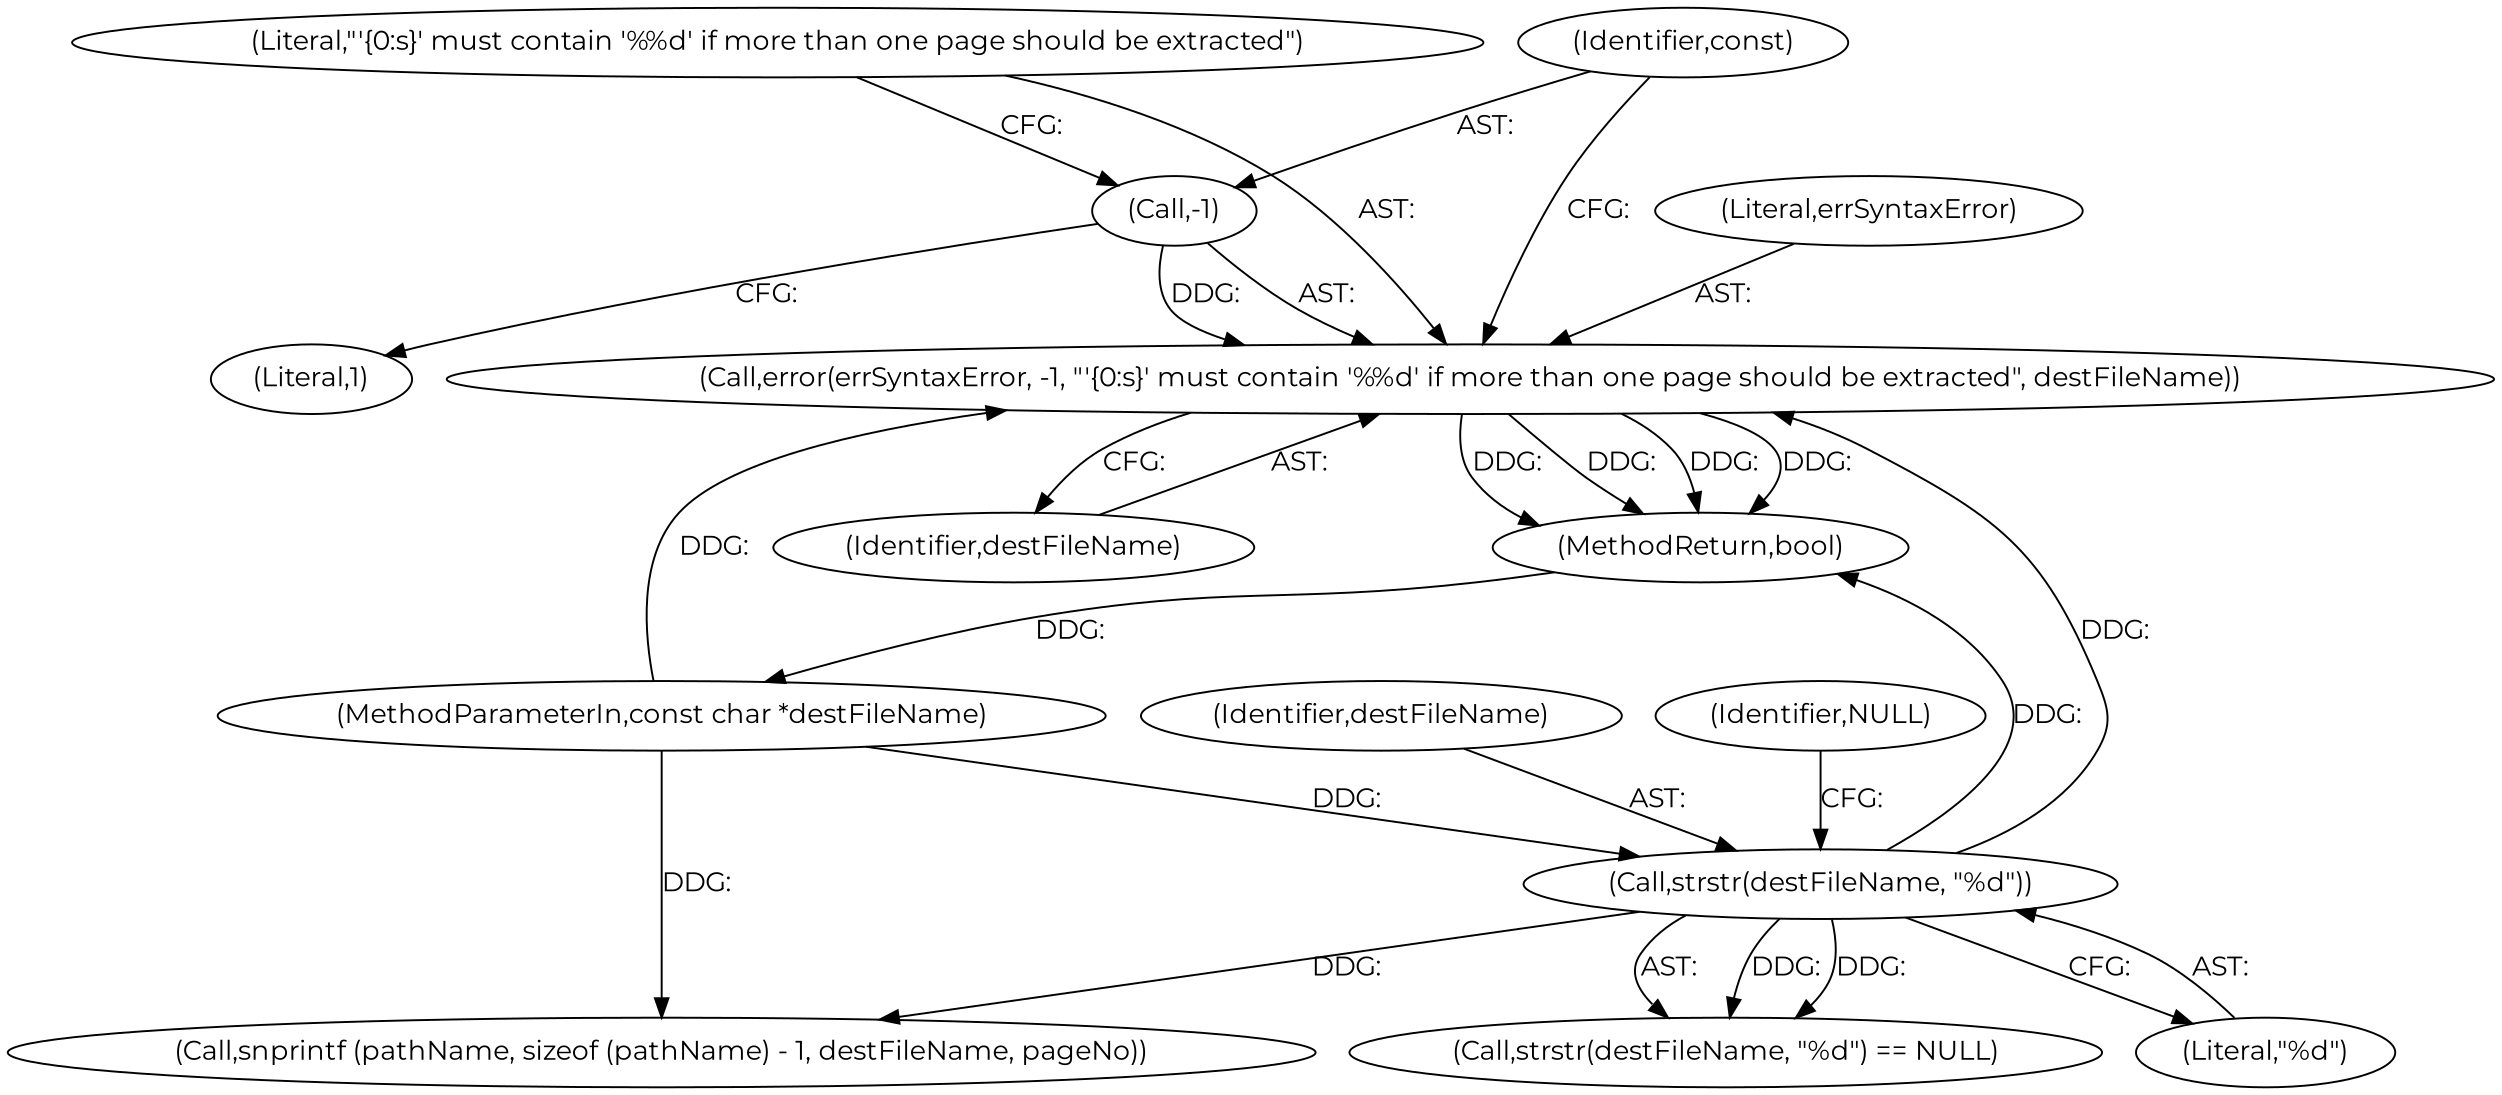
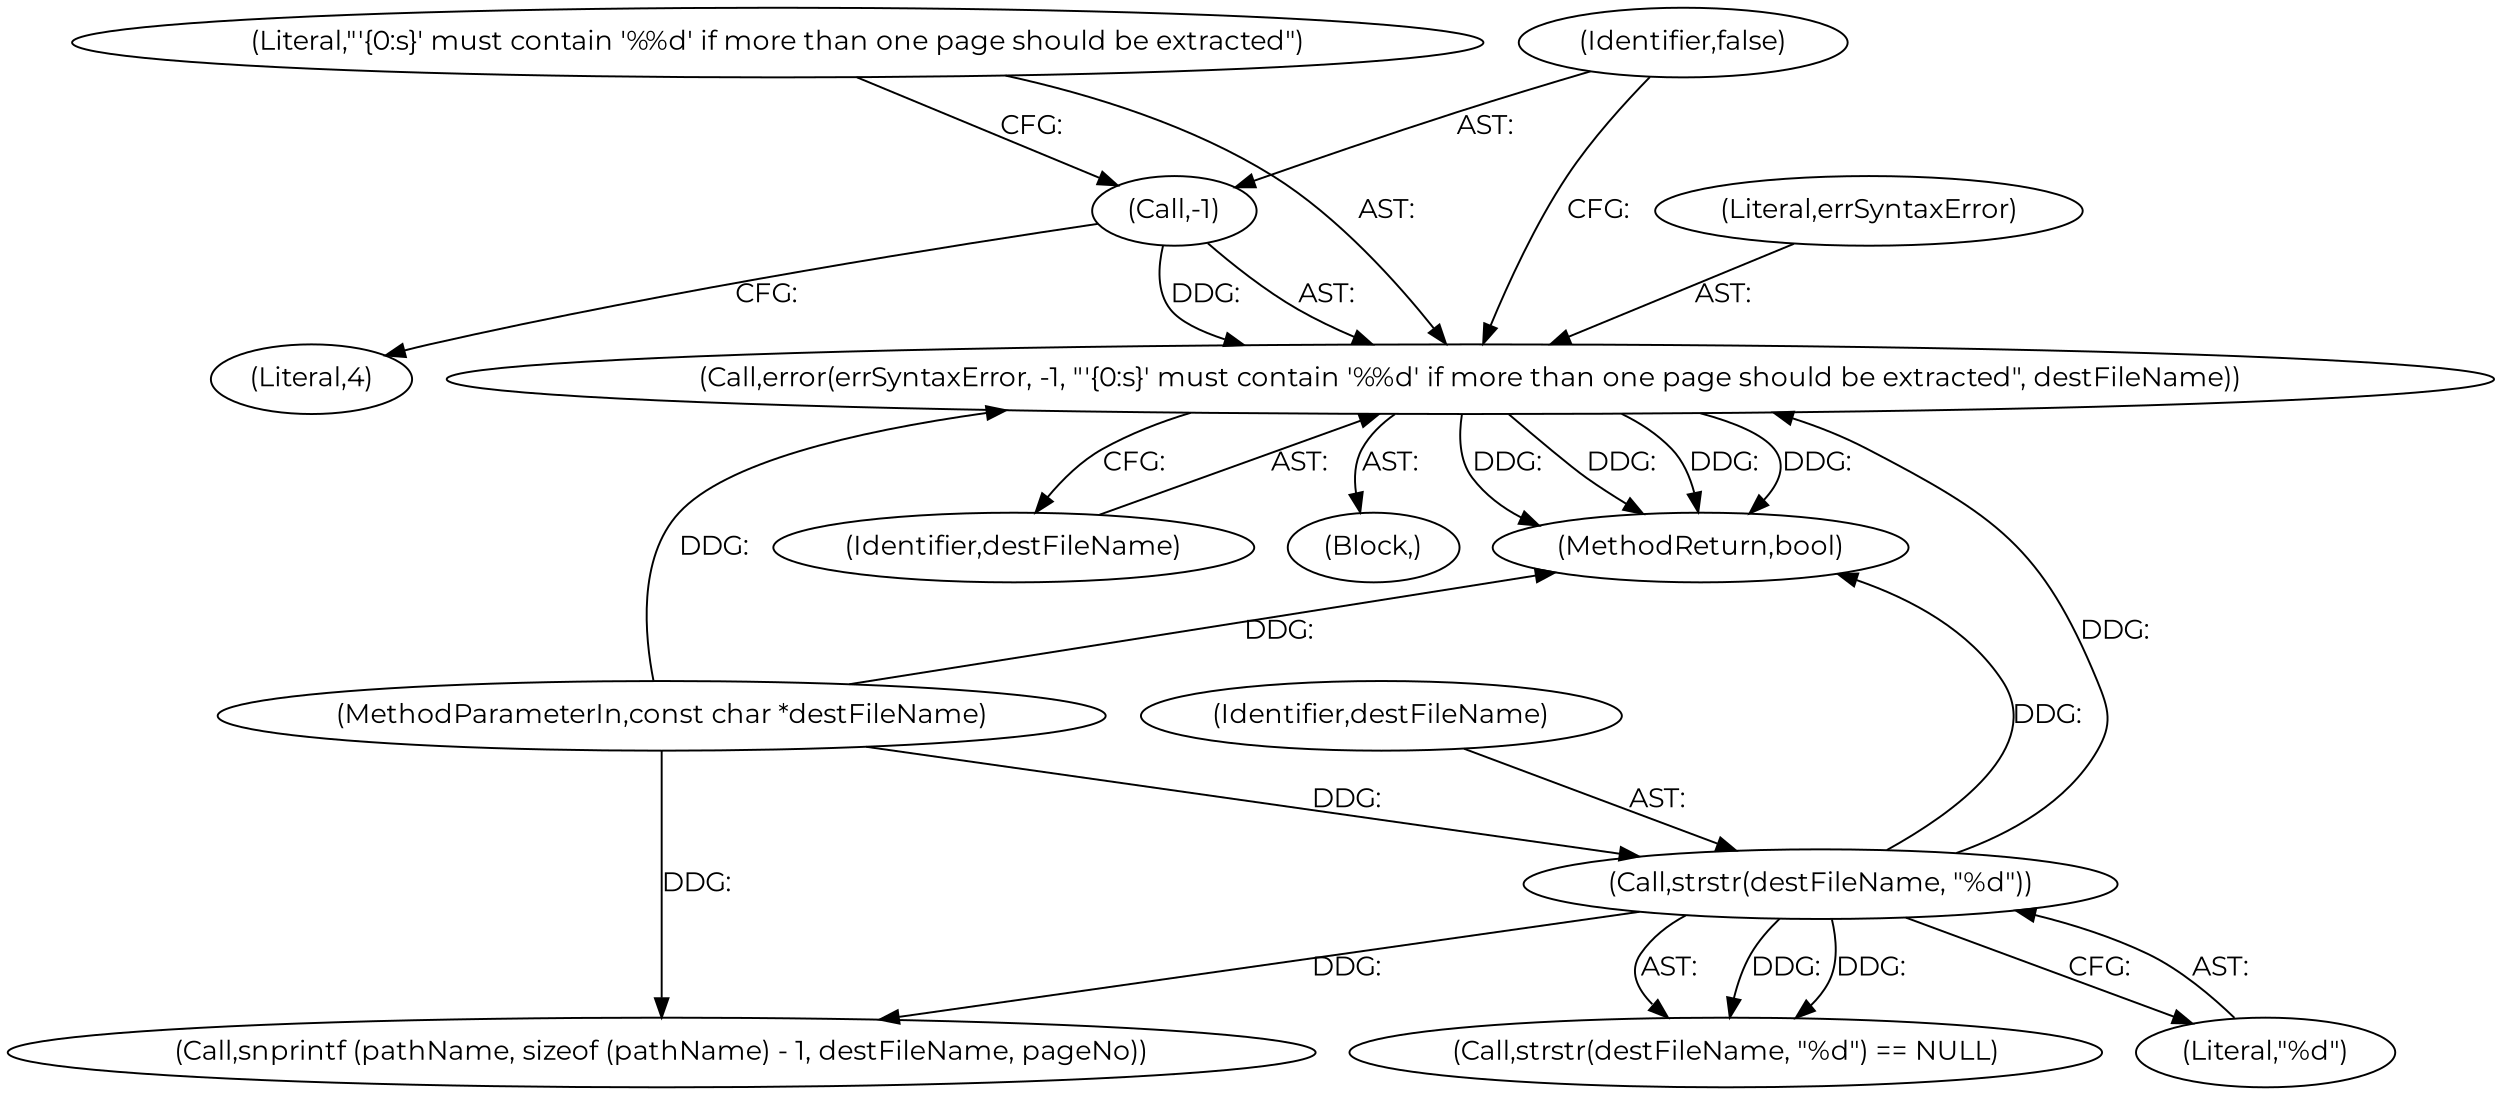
  digraph {
    fontname=Montserrat
    node [fontname=Montserrat]
    edge [fontname=Montserrat]
    n1 [label="(Call,error(errSyntaxError, -1, \"'{0:s}' must contain '%%d' if more than one page should be extracted\", destFileName))"]
    n2 [label="(MethodReturn,bool)"]
    n3 [label="(Identifier,destFileName)"]
+   n4 [label="(Block,)"]
    n5 [label="(Call,-1)"]
-   n6 [label="(Literal,1)"]
+   n6 [label="(Literal,4)"]
    n7 [label="(Call,strstr(destFileName, \"%d\"))"]
    n8 [label="(Literal,\"%d\")"]
    n9 [label="(Call,snprintf (pathName, sizeof (pathName) - 1, destFileName, pageNo))"]
    n10 [label="(Call,strstr(destFileName, \"%d\") == NULL)"]
    n11 [label="(MethodParameterIn,const char *destFileName)"]
    n12 [label="(Identifier,destFileName)"]
    n13 [label="(Literal,errSyntaxError)"]
-   n14 [label="(Identifier,NULL)"]
    n15 [label="(Literal,\"'{0:s}' must contain '%%d' if more than one page should be extracted\")"]
-   n16 [label="(Identifier,const)"]
+   n16 [label="(Identifier,false)"]
    n1 -> n2 [label="DDG: "]
    n1 -> n2 [label="DDG: "]
    n1 -> n2 [label="DDG: "]
    n1 -> n2 [label="DDG: "]
    n1 -> n3 [label="CFG: "]
+   n1 -> n4 [label="AST: "]
    n3 -> n1 [label="AST: "]
    n5 -> n1 [label="AST: "]
    n5 -> n1 [label="DDG: "]
    n5 -> n6 [label="CFG: "]
    n7 -> n1 [label="DDG: "]
    n7 -> n2 [label="DDG: "]
    n7 -> n8 [label="CFG: "]
    n7 -> n9 [label="DDG: "]
    n7 -> n10 [label="AST: "]
    n7 -> n10 [label="DDG: "]
    n7 -> n10 [label="DDG: "]
    n8 -> n7 [label="AST: "]
    n11 -> n1 [label="DDG: "]
-   n2 -> n11 [label="DDG: "]
+   n11 -> n2 [label="DDG: "]
    n11 -> n7 [label="DDG: "]
    n11 -> n9 [label="DDG: "]
    n12 -> n7 [label="AST: "]
    n13 -> n1 [label="AST: "]
-   n14 -> n7 [label="CFG: "]
    n15 -> n1 [label="AST: "]
    n15 -> n5 [label="CFG: "]
    n16 -> n1 [label="CFG: "]
    n16 -> n5 [label="AST: "]
  }
